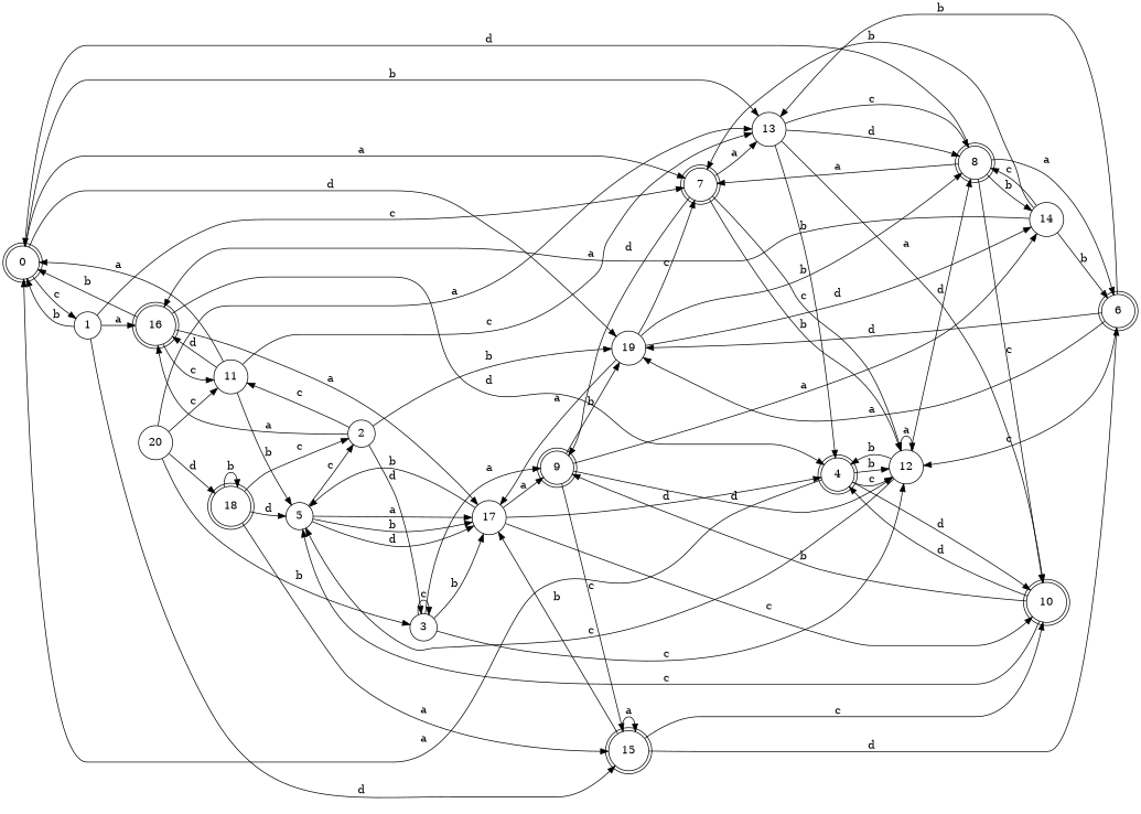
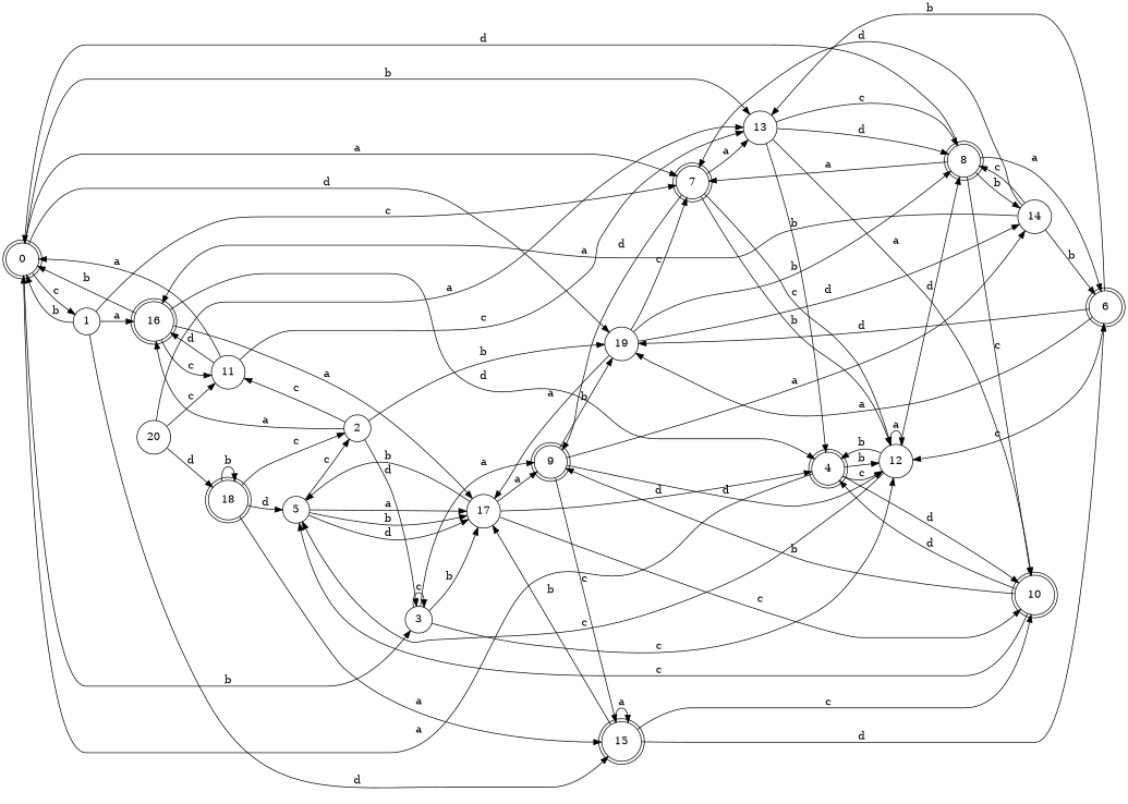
  digraph {
    rankdir=LR
    node [color=black fillcolor=white shape=circle style=filled]
    n1 [label=0 shape=doublecircle style="rounded,filled"]
    n2 [label=1]
    n3 [label=7 shape=doublecircle style="rounded,filled"]
    n4 [label=13]
    n5 [label=19]
    n6 [label=15 shape=doublecircle style="rounded,filled"]
    n7 [label=16 shape=doublecircle style="rounded,filled"]
    n8 [label=9 shape=doublecircle style="rounded,filled"]
    n9 [label=12]
    n10 [label=4 shape=doublecircle style="rounded,filled"]
    n11 [label=10 shape=doublecircle style="rounded,filled"]
    n12 [label=8 shape=doublecircle style="rounded,filled"]
    n13 [label=17]
    n14 [label=14]
    n15 [label=6 shape=doublecircle style="rounded,filled"]
    n16 [label=11]
    n17 [label=2]
    n18 [label=3]
    n19 [label=5]
    n20 [label=18 shape=doublecircle style="rounded,filled"]
    n21 [label=20]
    n1 -> n2 [label=c]
    n1 -> n3 [label=a]
    n1 -> n4 [label=b]
    n1 -> n5 [label=d]
    n2 -> n1 [label=b]
    n2 -> n3 [label=c]
    n2 -> n6 [label=d]
    n2 -> n7 [label=a]
    n3 -> n4 [label=a]
    n3 -> n8 [label=d]
    n3 -> n9 [label=b]
    n3 -> n9 [label=c]
    n4 -> n10 [label=b]
    n4 -> n11 [label=a]
    n4 -> n12 [label=c]
    n4 -> n12 [label=d]
    n5 -> n3 [label=c]
    n5 -> n12 [label=b]
    n5 -> n13 [label=a]
    n5 -> n14 [label=d]
    n6 -> n6 [label=a]
    n6 -> n11 [label=c]
    n6 -> n13 [label=b]
    n6 -> n15 [label=d]
    n7 -> n1 [label=b]
    n7 -> n10 [label=d]
    n7 -> n13 [label=a]
    n7 -> n16 [label=c]
    n8 -> n5 [label=b]
    n8 -> n6 [label=c]
    n8 -> n9 [label=d]
    n8 -> n14 [label=a]
    n9 -> n9 [label=a]
    n9 -> n10 [label=b]
    n9 -> n12 [label=d]
    n9 -> n19 [label=c]
    n10 -> n1 [label=a]
    n10 -> n9 [label=b]
    n10 -> n9 [label=c]
    n10 -> n11 [label=d]
    n11 -> n8 [label=b]
    n11 -> n10 [label=d]
    n11 -> n19 [label=c]
    n12 -> n1 [label=d]
    n12 -> n3 [label=a]
    n12 -> n11 [label=c]
    n12 -> n14 [label=b]
    n12 -> n15 [label=a]
    n13 -> n8 [label=a]
    n13 -> n10 [label=d]
    n13 -> n11 [label=c]
    n13 -> n19 [label=b]
-   n14 -> n3 [label=b]
+   n14 -> n3 [label=d]
    n14 -> n7 [label=a]
    n14 -> n12 [label=c]
    n14 -> n15 [label=b]
    n15 -> n4 [label=b]
    n15 -> n5 [label=a]
    n15 -> n5 [label=d]
    n15 -> n9 [label=c]
    n16 -> n1 [label=a]
    n16 -> n4 [label=c]
    n16 -> n7 [label=d]
-   n16 -> n19 [label=b]
    n17 -> n5 [label=b]
    n17 -> n7 [label=a]
    n17 -> n16 [label=c]
    n17 -> n18 [label=d]
    n18 -> n8 [label=a]
    n18 -> n9 [label=c]
    n18 -> n13 [label=b]
    n18 -> n18 [label=c]
    n19 -> n13 [label=a]
    n19 -> n13 [label=b]
    n19 -> n13 [label=d]
    n19 -> n17 [label=c]
    n20 -> n6 [label=a]
    n20 -> n17 [label=c]
    n20 -> n19 [label=d]
    n20 -> n20 [label=b]
    n21 -> n4 [label=a]
    n21 -> n16 [label=c]
-   n21 -> n18 [label=b]
+   n1 -> n18 [label=b]
    n21 -> n20 [label=d]
  }
